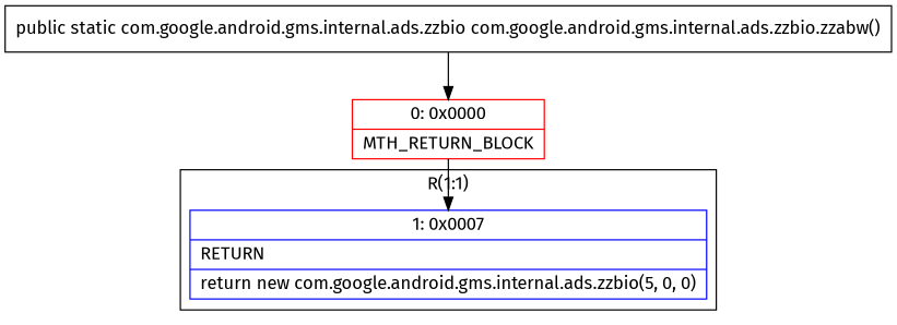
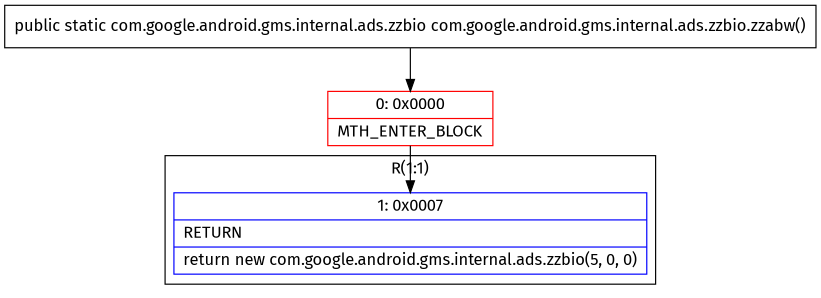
  digraph {
    fontname="Fira Sans"
    node [shape=record fontname="Fira Sans"]
    edge [fontname="Fira Sans"]
    n1 [color=blue label="{1\:\ 0x0007|RETURN\l|return new com.google.android.gms.internal.ads.zzbio(5, 0, 0)\l}"]
-   n2 [color=red label="{0\:\ 0x0000|MTH_RETURN_BLOCK\l}"]
+   n2 [color=red label="{0\:\ 0x0000|MTH_ENTER_BLOCK\l}"]
    n3 [label="{public static com.google.android.gms.internal.ads.zzbio com.google.android.gms.internal.ads.zzbio.zzabw() }"]
    subgraph cluster_1 {
      label="R(1:1)"
      n1
    }
    n2 -> n1
    n3 -> n2
  }
